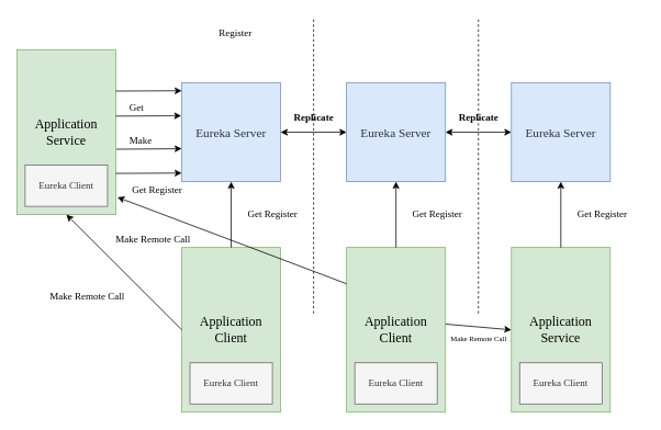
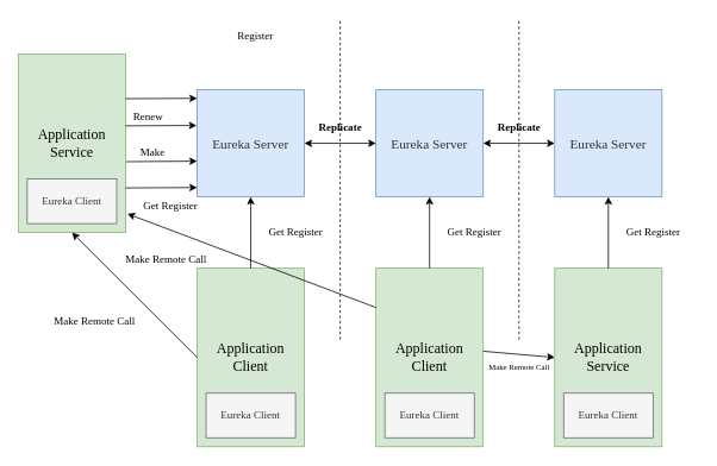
  <mxCell id="0" />
  <mxCell id="1" parent="0" />
  <mxCell id="2" value="&lt;font face=&quot;Fira Mono for Powerline&quot; style=&quot;font-size: 16px&quot;&gt;Application&lt;br&gt;Service&lt;/font&gt;" style="rounded=0;whiteSpace=wrap;html=1;fillColor=#d5e8d4;strokeColor=#82b366;" vertex="1" parent="1"><mxGeometry x="20" y="60" width="120" height="200" as="geometry" /></mxCell>
  <mxCell id="3" value="&lt;font face=&quot;Fira Mono for Powerline&quot;&gt;Eureka Client&lt;/font&gt;" style="rounded=0;whiteSpace=wrap;html=1;fillColor=#f5f5f5;strokeColor=#666666;fontColor=#333333;" vertex="1" parent="1"><mxGeometry x="30" y="200" width="100" height="50" as="geometry" /></mxCell>
  <mxCell id="4" value="&lt;font face=&quot;Fira Mono for Powerline&quot; style=&quot;font-size: 16px&quot;&gt;Application&lt;br&gt;Service&lt;/font&gt;" style="rounded=0;whiteSpace=wrap;html=1;fillColor=#d5e8d4;strokeColor=#82b366;" vertex="1" parent="1"><mxGeometry x="620" y="300" width="120" height="200" as="geometry" /></mxCell>
  <mxCell id="5" value="&lt;font face=&quot;Fira Mono for Powerline&quot;&gt;Eureka Client&lt;/font&gt;" style="rounded=0;whiteSpace=wrap;html=1;fillColor=#f5f5f5;strokeColor=#666666;fontColor=#333333;" vertex="1" parent="1"><mxGeometry x="630" y="440" width="100" height="50" as="geometry" /></mxCell>
  <mxCell id="6" value="&lt;font face=&quot;Fira Mono for Powerline&quot; style=&quot;font-size: 16px&quot;&gt;Application&lt;br&gt;Client&lt;/font&gt;" style="rounded=0;whiteSpace=wrap;html=1;fillColor=#d5e8d4;strokeColor=#82b366;" vertex="1" parent="1"><mxGeometry x="220" y="300" width="120" height="200" as="geometry" /></mxCell>
  <mxCell id="7" value="&lt;font face=&quot;Fira Mono for Powerline&quot;&gt;Eureka Client&lt;/font&gt;" style="rounded=0;whiteSpace=wrap;html=1;fillColor=#f5f5f5;strokeColor=#666666;fontColor=#333333;" vertex="1" parent="1"><mxGeometry x="230" y="440" width="100" height="50" as="geometry" /></mxCell>
  <mxCell id="8" value="&lt;font face=&quot;Fira Mono for Powerline&quot; style=&quot;font-size: 16px&quot;&gt;Application&lt;br&gt;Client&lt;/font&gt;" style="rounded=0;whiteSpace=wrap;html=1;fillColor=#d5e8d4;strokeColor=#82b366;" vertex="1" parent="1"><mxGeometry x="420" y="300" width="120" height="200" as="geometry" /></mxCell>
  <mxCell id="9" value="&lt;font face=&quot;Fira Mono for Powerline&quot;&gt;Eureka Client&lt;/font&gt;" style="rounded=0;whiteSpace=wrap;html=1;fillColor=#f5f5f5;strokeColor=#666666;fontColor=#333333;" vertex="1" parent="1"><mxGeometry x="430" y="440" width="100" height="50" as="geometry" /></mxCell>
  <mxCell id="10" value="&lt;span style=&quot;color: rgb(51 , 51 , 51) ; font-family: &amp;#34;fira mono for powerline&amp;#34;&quot;&gt;&lt;font style=&quot;font-size: 15px&quot;&gt;Eureka Server&lt;/font&gt;&lt;br&gt;&lt;/span&gt;" style="rounded=0;whiteSpace=wrap;html=1;fillColor=#dae8fc;strokeColor=#6c8ebf;" vertex="1" parent="1"><mxGeometry x="220" y="100" width="120" height="120" as="geometry" /></mxCell>
  <mxCell id="11" value="&lt;span style=&quot;color: rgb(51 , 51 , 51) ; font-family: &amp;#34;fira mono for powerline&amp;#34;&quot;&gt;&lt;font style=&quot;font-size: 15px&quot;&gt;Eureka Server&lt;/font&gt;&lt;br&gt;&lt;/span&gt;" style="rounded=0;whiteSpace=wrap;html=1;fillColor=#dae8fc;strokeColor=#6c8ebf;" vertex="1" parent="1"><mxGeometry x="420" y="100" width="120" height="120" as="geometry" /></mxCell>
  <mxCell id="12" value="&lt;span style=&quot;color: rgb(51 , 51 , 51) ; font-family: &amp;#34;fira mono for powerline&amp;#34;&quot;&gt;&lt;font style=&quot;font-size: 15px&quot;&gt;Eureka Server&lt;/font&gt;&lt;br&gt;&lt;/span&gt;" style="rounded=0;whiteSpace=wrap;html=1;fillColor=#dae8fc;strokeColor=#6c8ebf;" vertex="1" parent="1"><mxGeometry x="620" y="100" width="120" height="120" as="geometry" /></mxCell>
  <mxCell id="13" value="" style="endArrow=none;dashed=1;html=1;" edge="1" parent="1"><mxGeometry width="50" height="50" relative="1" as="geometry"><mxPoint x="380" y="380" as="sourcePoint" /><mxPoint x="380" y="20" as="targetPoint" /></mxGeometry></mxCell>
  <mxCell id="14" value="" style="endArrow=none;dashed=1;html=1;" edge="1" parent="1"><mxGeometry width="50" height="50" relative="1" as="geometry"><mxPoint x="580" y="380" as="sourcePoint" /><mxPoint x="580" y="20" as="targetPoint" /></mxGeometry></mxCell>
  <mxCell id="15" value="" style="endArrow=classic;startArrow=classic;html=1;exitX=1;exitY=0.5;exitDx=0;exitDy=0;entryX=0;entryY=0.5;entryDx=0;entryDy=0;" edge="1" parent="1" source="10" target="11"><mxGeometry width="50" height="50" relative="1" as="geometry"><mxPoint x="370" y="310" as="sourcePoint" /><mxPoint x="420" y="260" as="targetPoint" /></mxGeometry></mxCell>
  <mxCell id="16" value="" style="endArrow=classic;startArrow=classic;html=1;exitX=1;exitY=0.5;exitDx=0;exitDy=0;entryX=0;entryY=0.5;entryDx=0;entryDy=0;" edge="1" parent="1" source="11" target="12"><mxGeometry width="50" height="50" relative="1" as="geometry"><mxPoint x="590" y="290" as="sourcePoint" /><mxPoint x="640" y="240" as="targetPoint" /></mxGeometry></mxCell>
  <mxCell id="17" value="" style="endArrow=classic;html=1;entryX=0.5;entryY=1;entryDx=0;entryDy=0;exitX=0;exitY=0.5;exitDx=0;exitDy=0;" edge="1" parent="1" source="6" target="2"><mxGeometry width="50" height="50" relative="1" as="geometry"><mxPoint x="50" y="420" as="sourcePoint" /><mxPoint x="100" y="370" as="targetPoint" /></mxGeometry></mxCell>
  <mxCell id="18" value="" style="endArrow=classic;html=1;exitX=1;exitY=0.465;exitDx=0;exitDy=0;exitPerimeter=0;entryX=0;entryY=0.5;entryDx=0;entryDy=0;" edge="1" parent="1" source="8" target="4"><mxGeometry width="50" height="50" relative="1" as="geometry"><mxPoint x="570" y="590" as="sourcePoint" /><mxPoint x="620" y="540" as="targetPoint" /></mxGeometry></mxCell>
  <mxCell id="19" value="&lt;font face=&quot;Fira Mono for Powerline&quot;&gt;Make Remote Call&lt;/font&gt;" style="text;html=1;align=center;verticalAlign=middle;resizable=0;points=[];autosize=1;" vertex="1" parent="1"><mxGeometry x="40" y="350" width="130" height="20" as="geometry" /></mxCell>
  <mxCell id="20" value="&lt;font face=&quot;Fira Mono for Powerline&quot; style=&quot;font-size: 9px&quot;&gt;Make Remote Call&lt;/font&gt;" style="text;html=1;align=center;verticalAlign=middle;resizable=0;points=[];autosize=1;" vertex="1" parent="1"><mxGeometry x="530" y="400" width="100" height="20" as="geometry" /></mxCell>
  <mxCell id="21" value="" style="endArrow=classic;html=1;entryX=1.017;entryY=0.895;entryDx=0;entryDy=0;entryPerimeter=0;exitX=0;exitY=0.22;exitDx=0;exitDy=0;exitPerimeter=0;" edge="1" parent="1" source="8" target="2"><mxGeometry width="50" height="50" relative="1" as="geometry"><mxPoint x="30" y="470" as="sourcePoint" /><mxPoint x="80" y="420" as="targetPoint" /></mxGeometry></mxCell>
  <mxCell id="22" value="&lt;font face=&quot;Fira Mono for Powerline&quot;&gt;Make Remote Call&lt;/font&gt;" style="text;html=1;align=center;verticalAlign=middle;resizable=0;points=[];autosize=1;" vertex="1" parent="1"><mxGeometry x="120" y="280" width="130" height="20" as="geometry" /></mxCell>
  <mxCell id="23" value="&lt;font face=&quot;Fira Mono for Powerline&quot;&gt;&lt;b&gt;Replicate&lt;/b&gt;&lt;/font&gt;" style="text;html=1;align=center;verticalAlign=middle;resizable=0;points=[];autosize=1;" vertex="1" parent="1"><mxGeometry x="340" y="132" width="80" height="20" as="geometry" /></mxCell>
  <mxCell id="24" value="&lt;font face=&quot;Fira Mono for Powerline&quot;&gt;&lt;b&gt;Replicate&lt;/b&gt;&lt;/font&gt;" style="text;html=1;align=center;verticalAlign=middle;resizable=0;points=[];autosize=1;" vertex="1" parent="1"><mxGeometry x="540" y="132" width="80" height="20" as="geometry" /></mxCell>
  <mxCell id="25" value="" style="endArrow=classic;html=1;exitX=1;exitY=0.75;exitDx=0;exitDy=0;entryX=0;entryY=0.913;entryDx=0;entryDy=0;entryPerimeter=0;" edge="1" parent="1" source="2" target="10"><mxGeometry width="50" height="50" relative="1" as="geometry"><mxPoint x="200" y="280" as="sourcePoint" /><mxPoint x="250" y="230" as="targetPoint" /></mxGeometry></mxCell>
  <mxCell id="26" value="" style="endArrow=classic;html=1;exitX=1;exitY=0.25;exitDx=0;exitDy=0;entryX=0;entryY=0.08;entryDx=0;entryDy=0;entryPerimeter=0;" edge="1" parent="1" source="2" target="10"><mxGeometry width="50" height="50" relative="1" as="geometry"><mxPoint x="220" y="130" as="sourcePoint" /><mxPoint x="219" y="111" as="targetPoint" /></mxGeometry></mxCell>
  <mxCell id="27" value="" style="endArrow=classic;html=1;exitX=0.999;exitY=0.402;exitDx=0;exitDy=0;exitPerimeter=0;entryX=-0.005;entryY=0.334;entryDx=0;entryDy=0;entryPerimeter=0;" edge="1" parent="1" source="2" target="10"><mxGeometry width="50" height="50" relative="1" as="geometry"><mxPoint x="160" y="210" as="sourcePoint" /><mxPoint x="221" y="140" as="targetPoint" /><Array as="points"><mxPoint x="210" y="140" /></Array></mxGeometry></mxCell>
  <mxCell id="28" value="" style="endArrow=classic;html=1;exitX=1.006;exitY=0.603;exitDx=0;exitDy=0;exitPerimeter=0;" edge="1" parent="1" source="2"><mxGeometry width="50" height="50" relative="1" as="geometry"><mxPoint x="170" y="230" as="sourcePoint" /><mxPoint x="220" y="180" as="targetPoint" /></mxGeometry></mxCell>
  <mxCell id="29" value="&lt;font face=&quot;Fira Mono for Powerline&quot;&gt;Register&lt;/font&gt;" style="text;html=1;align=center;verticalAlign=middle;resizable=0;points=[];autosize=1;" vertex="1" parent="1"><mxGeometry x="250" y="30" width="70" height="20" as="geometry" /></mxCell>
- <mxCell id="30" value="&lt;font face=&quot;Fira Mono for Powerline&quot;&gt;Get&lt;/font&gt;" style="text;html=1;align=center;verticalAlign=middle;resizable=0;points=[];autosize=1;" vertex="1" parent="1"><mxGeometry x="140" y="120" width="50" height="20" as="geometry" /></mxCell>
+ <mxCell id="30" value="&lt;font face=&quot;Fira Mono for Powerline&quot;&gt;Renew&lt;/font&gt;" style="text;html=1;align=center;verticalAlign=middle;resizable=0;points=[];autosize=1;" vertex="1" parent="1"><mxGeometry x="140" y="120" width="50" height="20" as="geometry" /></mxCell>
  <mxCell id="31" value="&lt;font face=&quot;Fira Mono for Powerline&quot;&gt;Make&lt;/font&gt;" style="text;html=1;align=center;verticalAlign=middle;resizable=0;points=[];autosize=1;" vertex="1" parent="1"><mxGeometry x="140" y="160" width="60" height="20" as="geometry" /></mxCell>
  <mxCell id="32" value="&lt;font face=&quot;Fira Mono for Powerline&quot;&gt;Get Register&lt;/font&gt;" style="text;html=1;align=center;verticalAlign=middle;resizable=0;points=[];autosize=1;" vertex="1" parent="1"><mxGeometry x="140" y="220" width="100" height="20" as="geometry" /></mxCell>
  <mxCell id="33" value="" style="endArrow=classic;html=1;entryX=0.5;entryY=1;entryDx=0;entryDy=0;exitX=0.5;exitY=0;exitDx=0;exitDy=0;" edge="1" parent="1" source="6" target="10"><mxGeometry width="50" height="50" relative="1" as="geometry"><mxPoint x="40" y="490" as="sourcePoint" /><mxPoint x="90" y="440" as="targetPoint" /></mxGeometry></mxCell>
  <mxCell id="34" value="" style="endArrow=classic;html=1;exitX=0.5;exitY=0;exitDx=0;exitDy=0;entryX=0.5;entryY=1;entryDx=0;entryDy=0;" edge="1" parent="1" source="8" target="11"><mxGeometry width="50" height="50" relative="1" as="geometry"><mxPoint x="490" y="270" as="sourcePoint" /><mxPoint x="540" y="220" as="targetPoint" /></mxGeometry></mxCell>
  <mxCell id="35" value="" style="endArrow=classic;html=1;exitX=0.5;exitY=0;exitDx=0;exitDy=0;entryX=0.5;entryY=1;entryDx=0;entryDy=0;" edge="1" parent="1" source="4" target="12"><mxGeometry width="50" height="50" relative="1" as="geometry"><mxPoint x="570" y="370" as="sourcePoint" /><mxPoint x="620" y="320" as="targetPoint" /></mxGeometry></mxCell>
  <mxCell id="36" value="&lt;font face=&quot;Fira Mono for Powerline&quot;&gt;Get Register&lt;/font&gt;" style="text;html=1;align=center;verticalAlign=middle;resizable=0;points=[];autosize=1;" vertex="1" parent="1"><mxGeometry x="280" y="250" width="100" height="20" as="geometry" /></mxCell>
  <mxCell id="37" value="&lt;font face=&quot;Fira Mono for Powerline&quot;&gt;Get Register&lt;/font&gt;" style="text;html=1;align=center;verticalAlign=middle;resizable=0;points=[];autosize=1;" vertex="1" parent="1"><mxGeometry x="480" y="250" width="100" height="20" as="geometry" /></mxCell>
  <mxCell id="38" value="&lt;font face=&quot;Fira Mono for Powerline&quot;&gt;Get Register&lt;/font&gt;" style="text;html=1;align=center;verticalAlign=middle;resizable=0;points=[];autosize=1;" vertex="1" parent="1"><mxGeometry x="680" y="250" width="100" height="20" as="geometry" /></mxCell>
